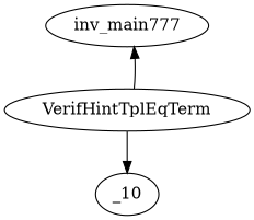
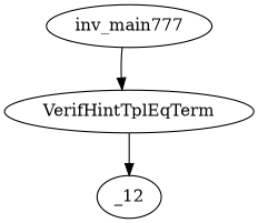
  digraph {
    n1 [label=inv_main777]
    n2 [label=VerifHintTplEqTerm]
-   n3 [label=_10]
-   n2 -> n1
+   n3 [label=_12]
+   n1 -> n2
    n2 -> n3
  }
